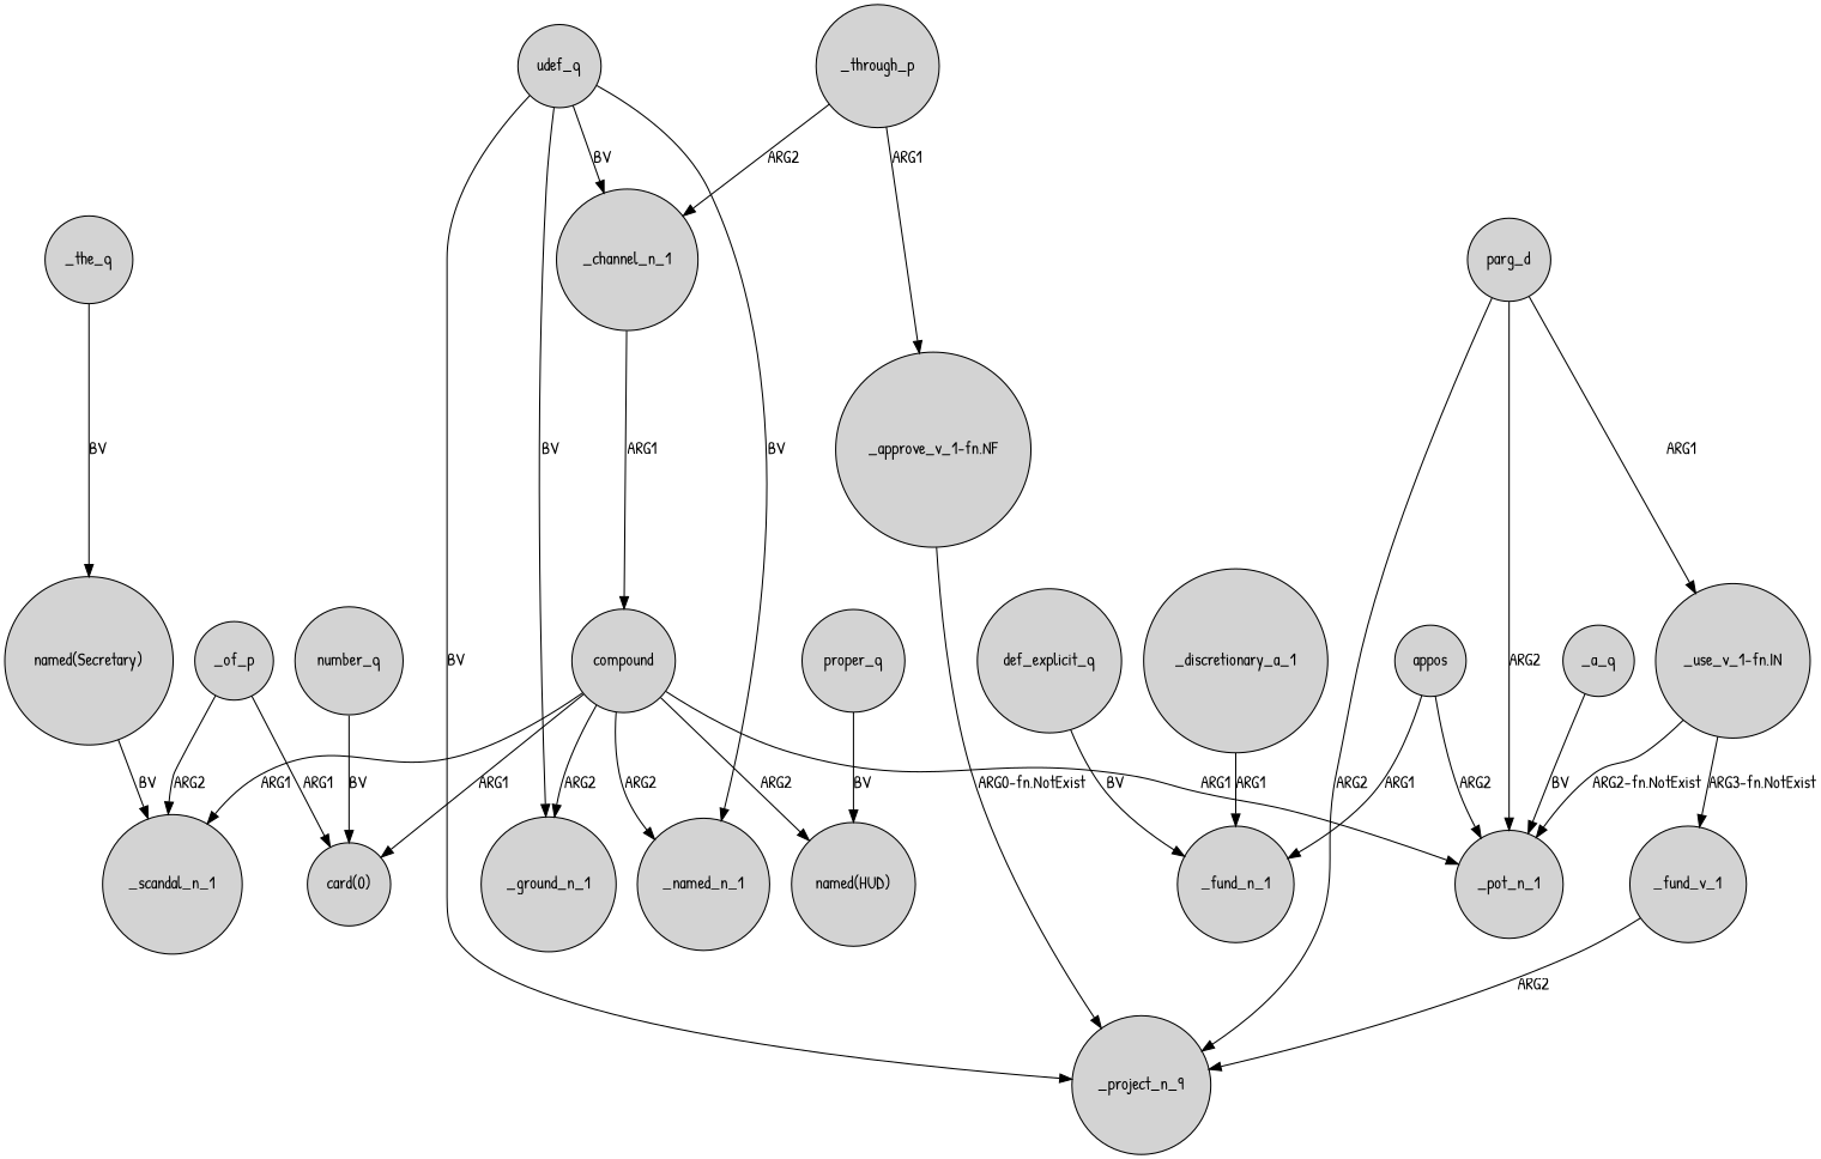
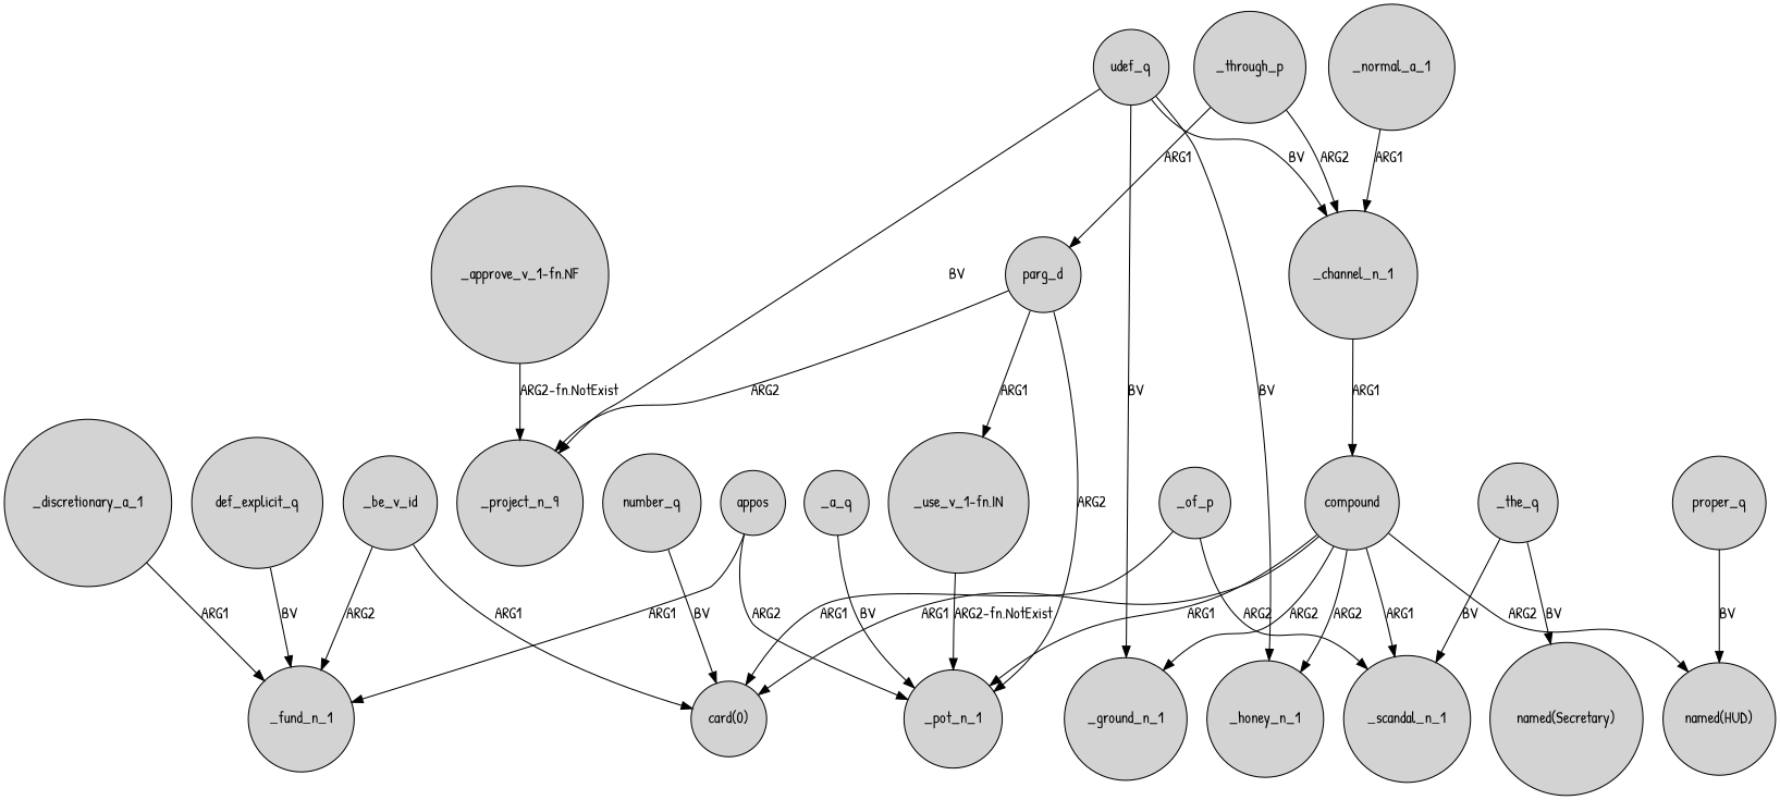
  digraph {
    fontname="Patrick Hand"
    node [fontname="Patrick Hand" shape=circle style=filled]
    edge [fontname="Patrick Hand"]
    n1 [label=_project_n_9]
-   _fund_v_1
+   _be_v_id
    _fund_n_1
    "card(0)"
    compound
    _ground_n_1
    "named(HUD)"
    _pot_n_1
    _scandal_n_1
-   _honey_n_1 [label=_named_n_1]
+   _honey_n_1
    _channel_n_1
    proper_q
    udef_q
    def_explicit_q
    _through_p
    "_approve_v_1-fn.NF"
    appos
    parg_d
    "_use_v_1-fn.IN"
    _of_p
    number_q
    _the_q
    "named(Secretary)"
+   _normal_a_1
    _discretionary_a_1
    _a_q
-   _fund_v_1 -> n1 [label=ARG2]
+   _be_v_id -> _fund_n_1 [label=ARG2]
+   _be_v_id -> "card(0)" [label=ARG1]
    compound -> "card(0)" [label=ARG1]
    compound -> _ground_n_1 [label=ARG2]
    compound -> "named(HUD)" [label=ARG2]
    compound -> _pot_n_1 [label=ARG1]
    compound -> _scandal_n_1 [label=ARG1]
    compound -> _honey_n_1 [label=ARG2]
    _channel_n_1 -> compound [label=ARG1]
    proper_q -> "named(HUD)" [label=BV]
    udef_q -> n1 [label=BV]
    udef_q -> _ground_n_1 [label=BV]
    udef_q -> _honey_n_1 [label=BV]
    udef_q -> _channel_n_1 [label=BV]
    def_explicit_q -> _fund_n_1 [label=BV]
    _through_p -> _channel_n_1 [label=ARG2]
-   _through_p -> "_approve_v_1-fn.NF" [label=ARG1]
-   "_approve_v_1-fn.NF" -> n1 [label="ARG0-fn.NotExist"]
+   _through_p -> parg_d [label=ARG1]
+   "_approve_v_1-fn.NF" -> n1 [label="ARG2-fn.NotExist"]
    appos -> _fund_n_1 [label=ARG1]
    appos -> _pot_n_1 [label=ARG2]
    parg_d -> n1 [label=ARG2]
    parg_d -> _pot_n_1 [label=ARG2]
    parg_d -> "_use_v_1-fn.IN" [label=ARG1]
-   "_use_v_1-fn.IN" -> _fund_v_1 [label="ARG3-fn.NotExist"]
    "_use_v_1-fn.IN" -> _pot_n_1 [label="ARG2-fn.NotExist"]
    _of_p -> "card(0)" [label=ARG1]
    _of_p -> _scandal_n_1 [label=ARG2]
    number_q -> "card(0)" [label=BV]
-   "named(Secretary)" -> _scandal_n_1 [label=BV]
+   _the_q -> _scandal_n_1 [label=BV]
    _the_q -> "named(Secretary)" [label=BV]
+   _normal_a_1 -> _channel_n_1 [label=ARG1]
    _discretionary_a_1 -> _fund_n_1 [label=ARG1]
    _a_q -> _pot_n_1 [label=BV]
  }
